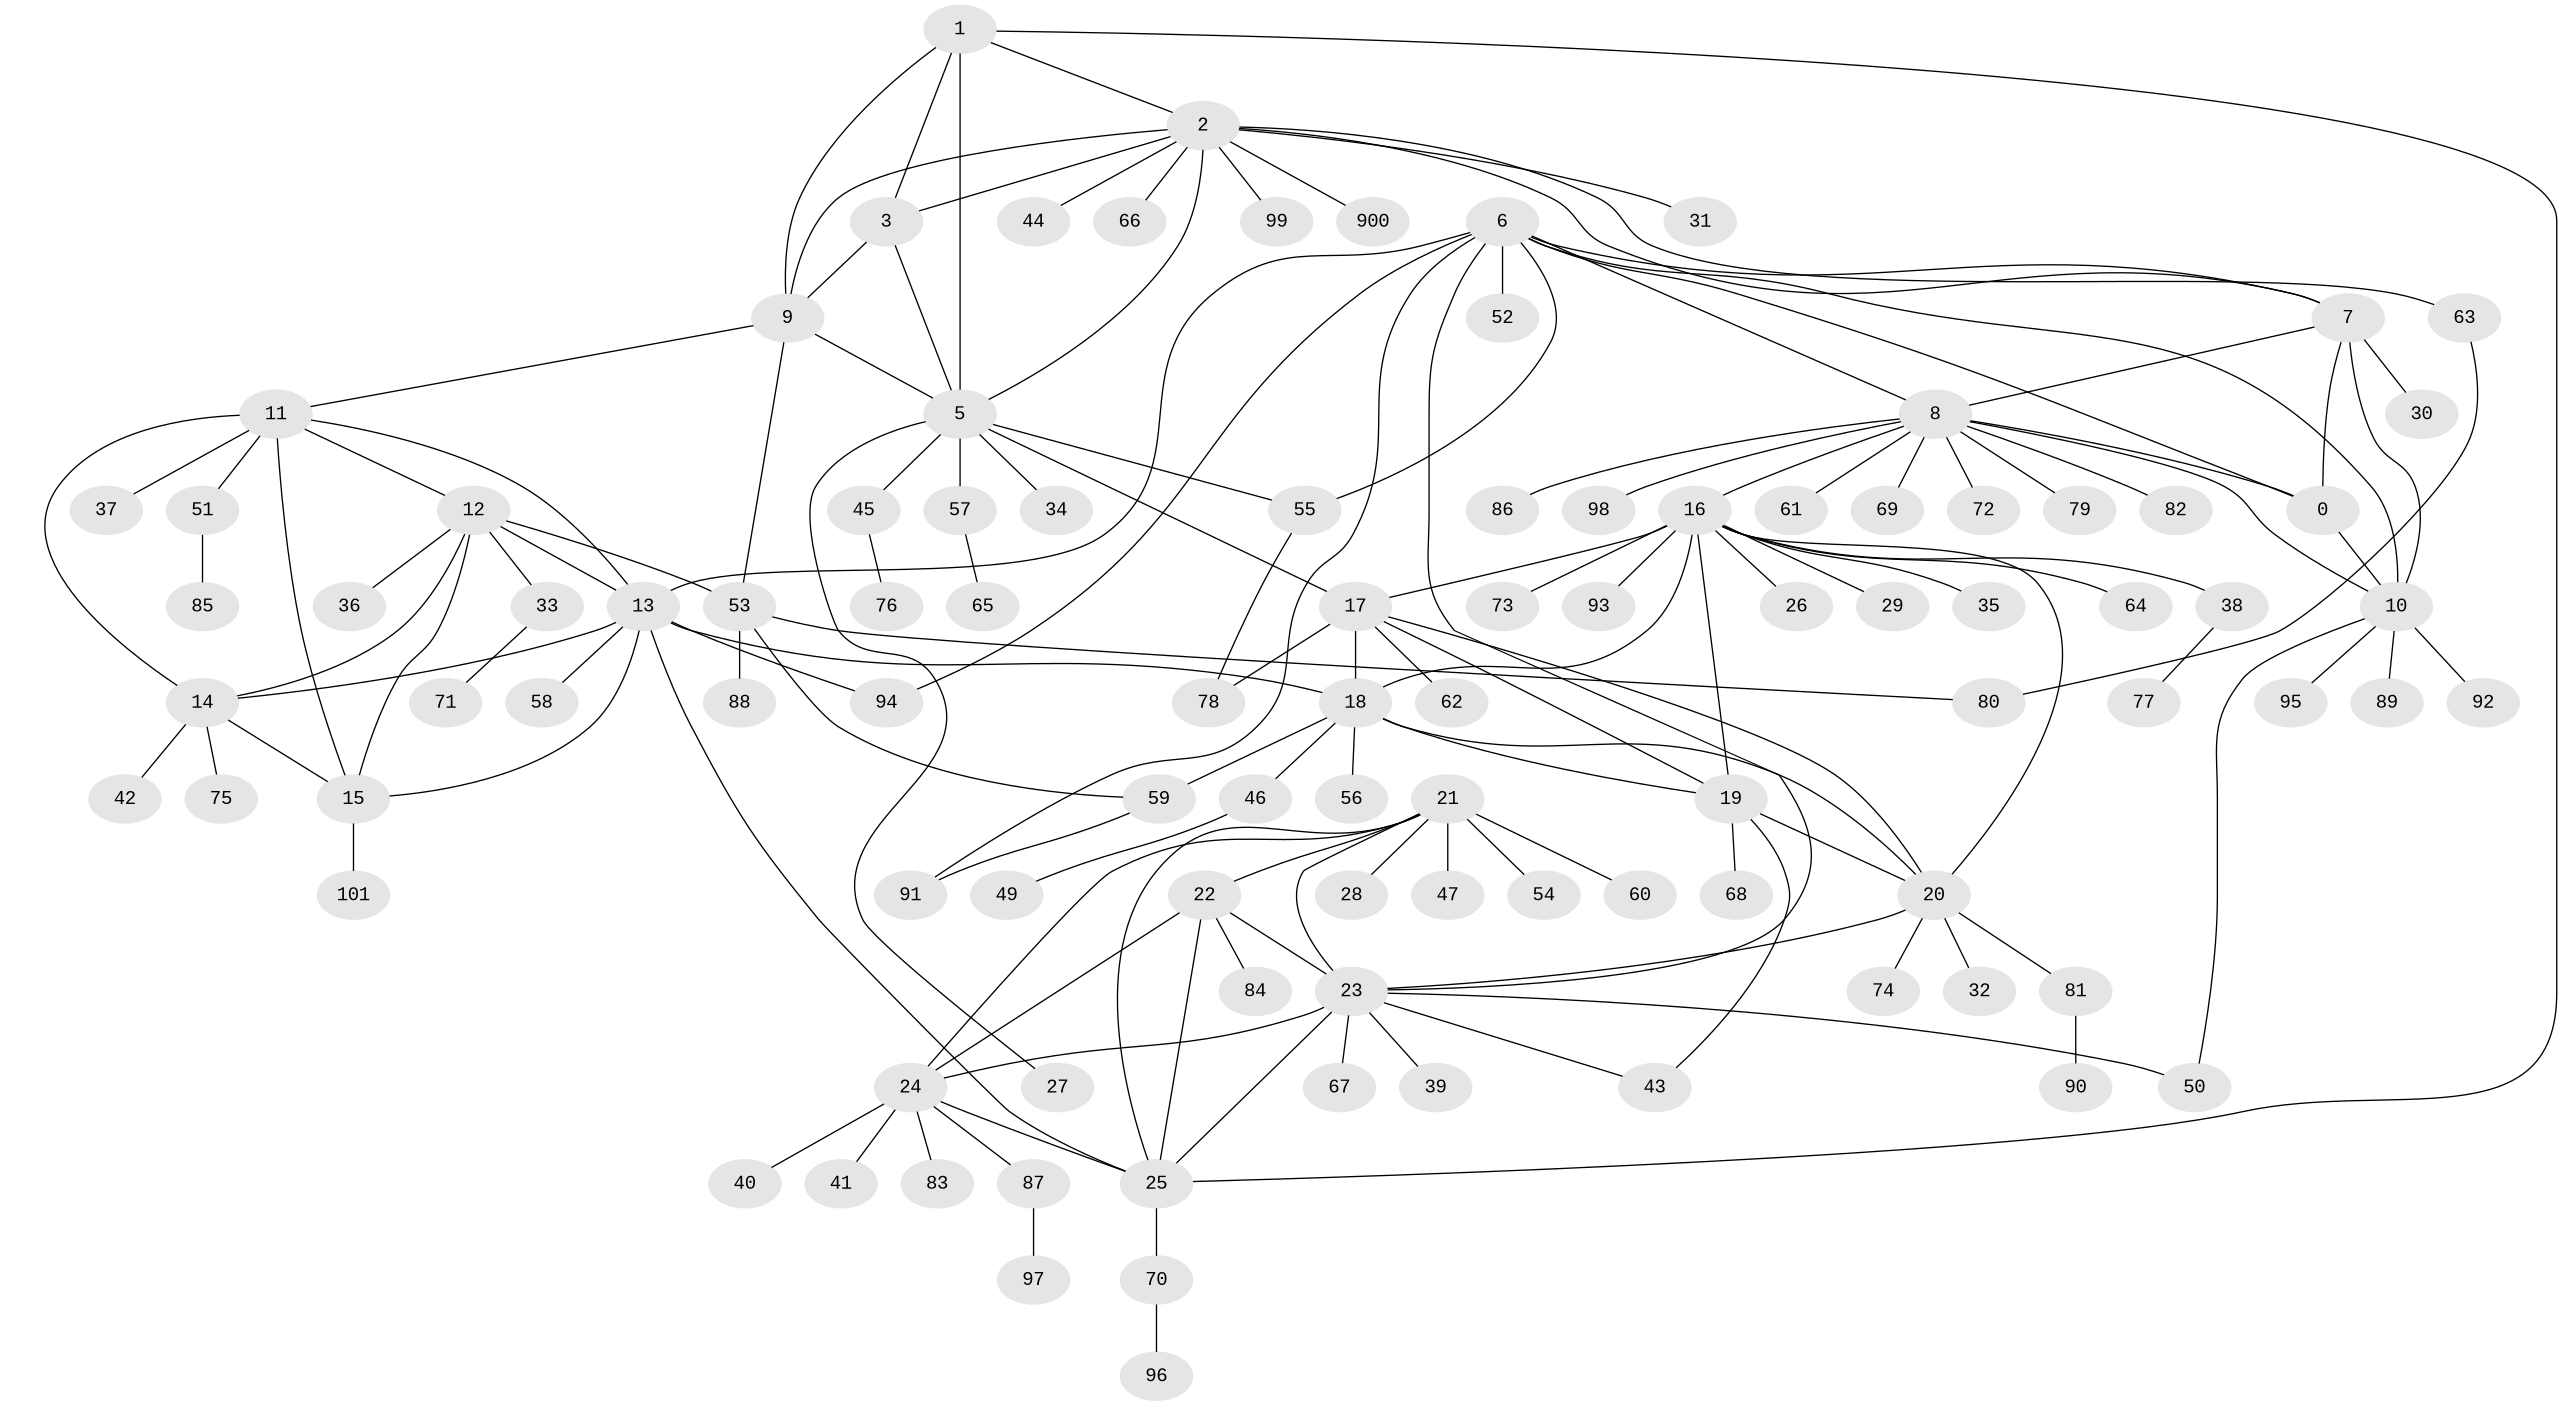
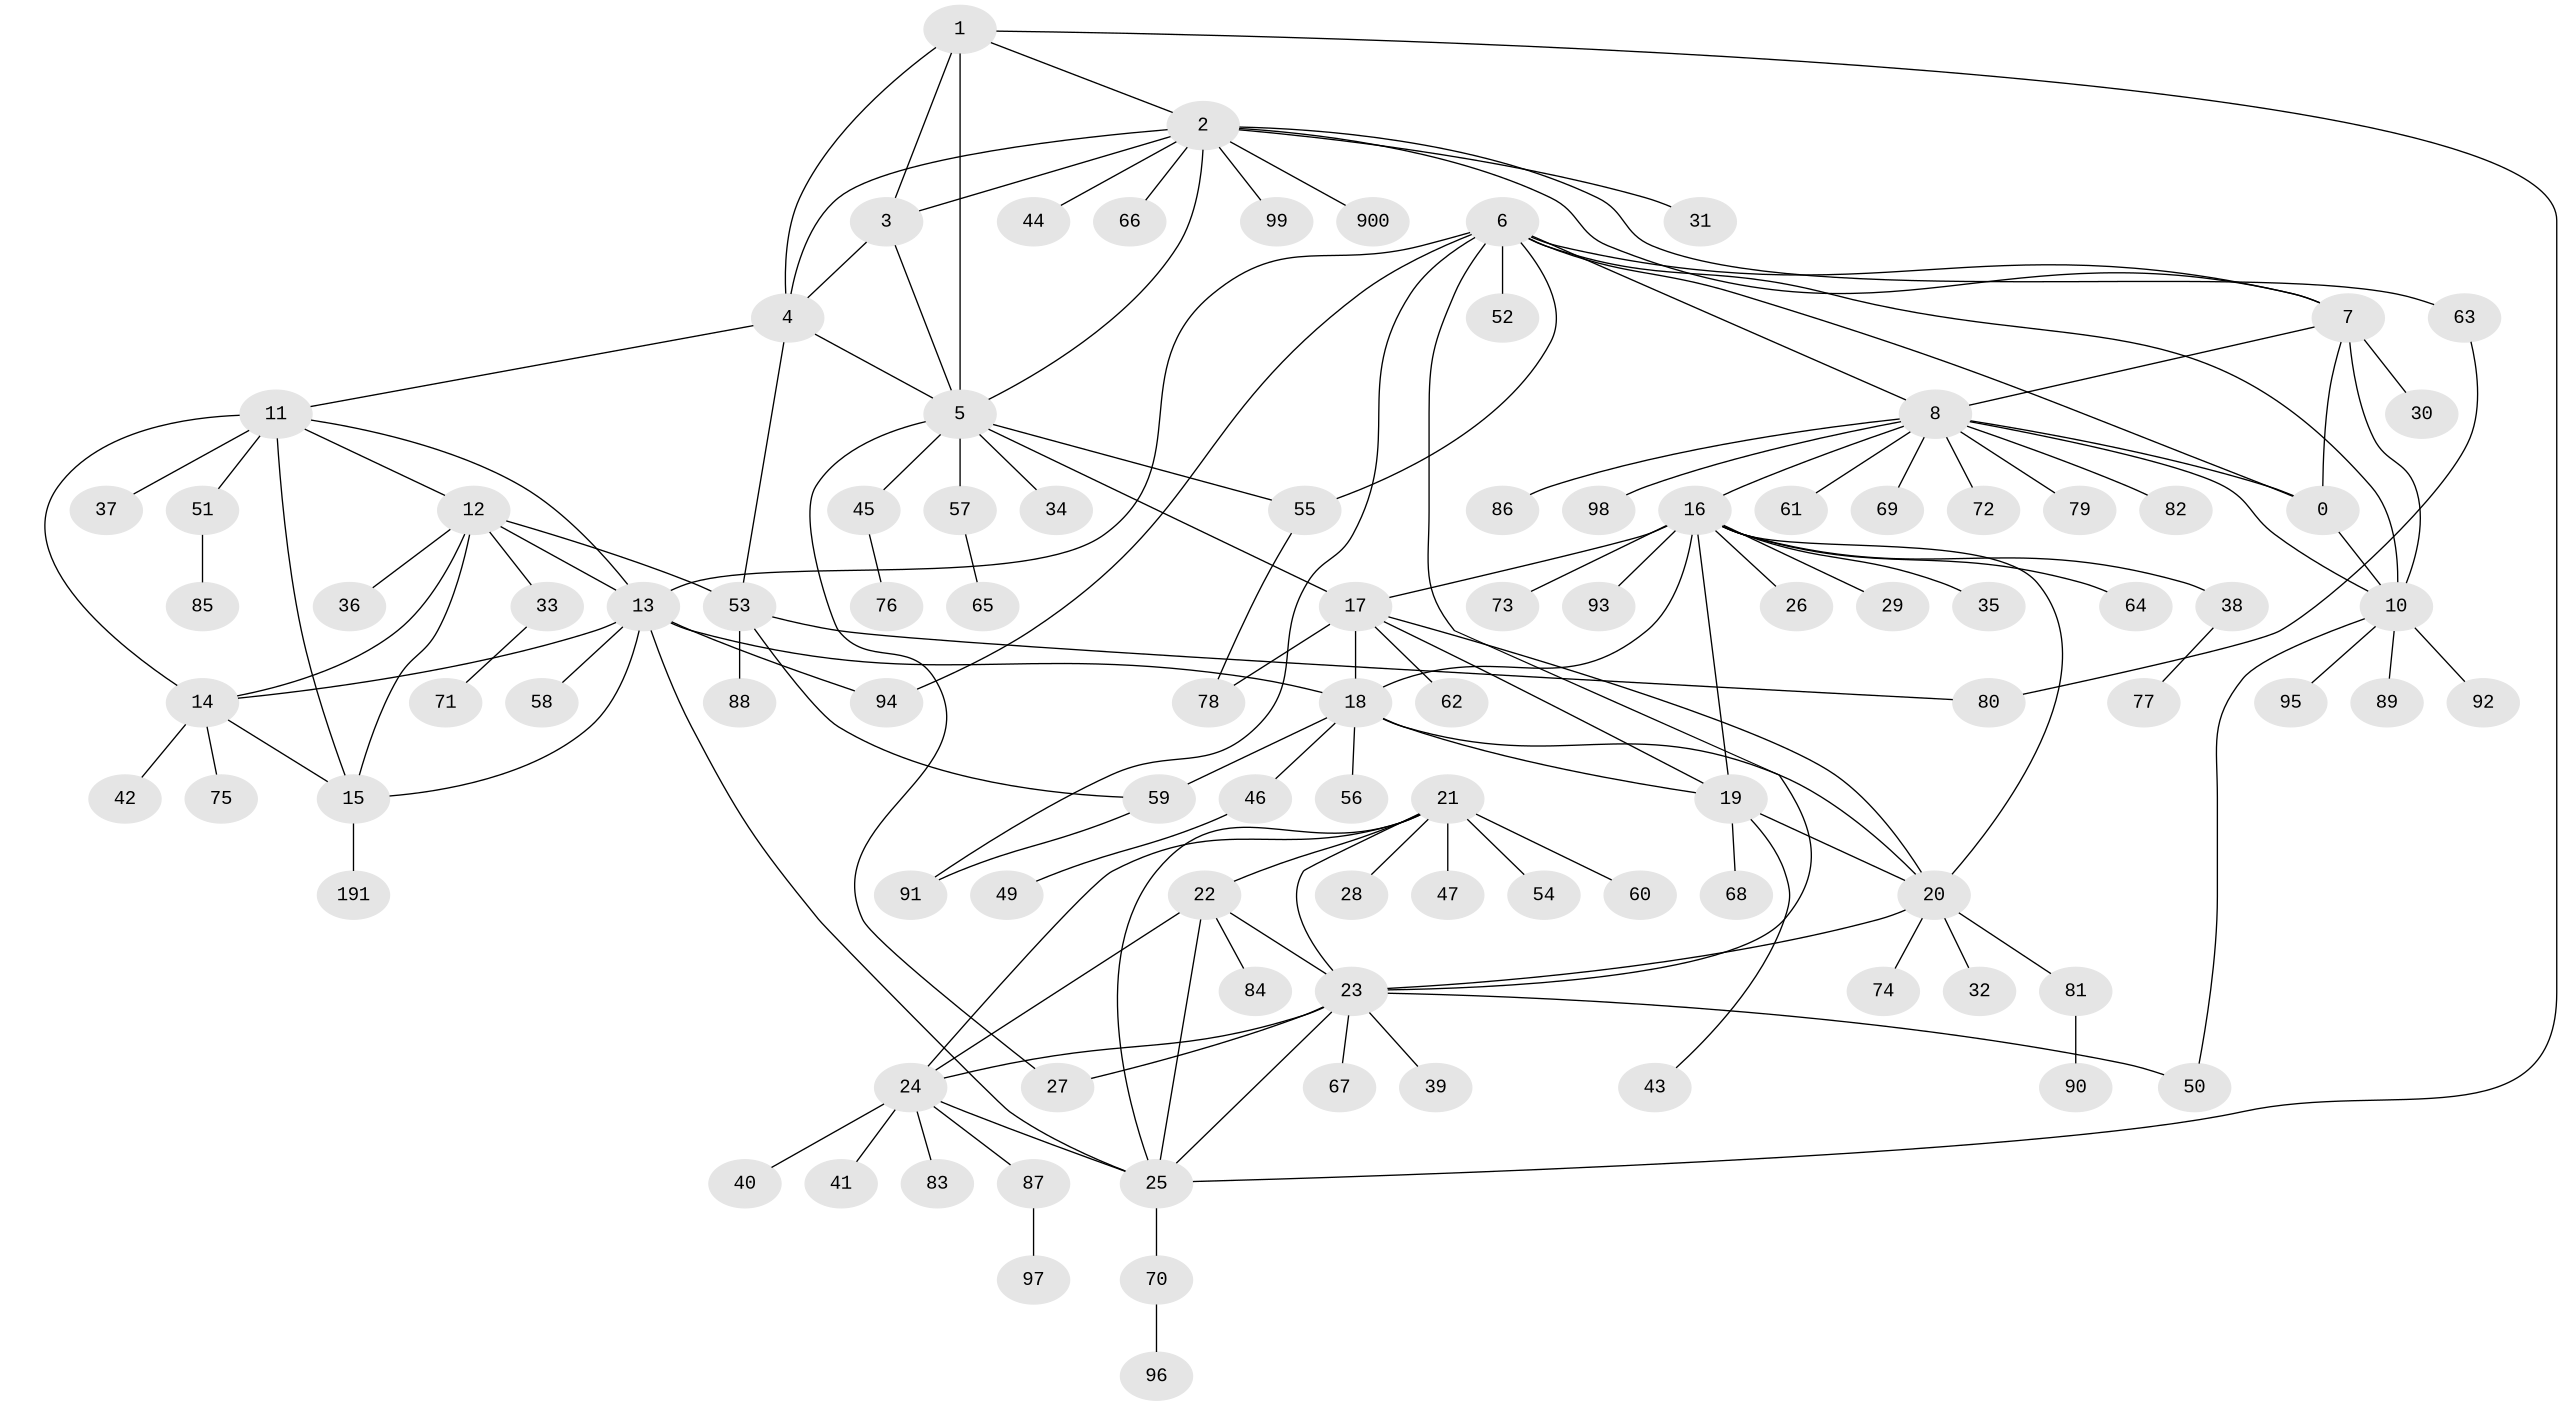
  graph {
    fontname="Liberation Mono"
    node [color=gray90 fontname="Liberation Mono" style=filled]
    edge [fontname="Liberation Mono"]
    1
    2
    3
-   4 [label=9]
+   4
    5
    25
    7
    31
    44
    63
    66
    99
    n13 [label=900]
    11
    53
    17
    27
    34
    45
    55
    57
    70
    8
    n24 [label=0]
    10
    30
    80
    13
    12
    14
    15
    37
    51
    59
    88
    18
    19
    20
    62
    78
    76
    65
    6
    23
    52
    91
    94
    16
    61
    69
    72
    79
    82
    86
    98
    50
    89
    92
    95
    58
    24
    39
    67
    26
    29
    35
    38
    64
    73
    93
    33
    36
    42
    75
-   101
+   101 [label=191]
    85
    71
    46
    56
    43
    68
    32
    74
    81
    77
    49
    90
    21
    22
    28
    47
    54
    60
    84
    40
    41
    83
    87
    97
    96
    1 -- 2
    1 -- 3
    1 -- 4
    1 -- 5
    1 -- 25
    2 -- 3
    2 -- 4
    2 -- 5
    2 -- 7
    2 -- 31
    2 -- 44
    2 -- 63
    2 -- 66
    2 -- 99
    2 -- n13
    3 -- 4
    3 -- 5
    4 -- 5
    4 -- 11
    4 -- 53
    5 -- 17
    5 -- 27
    5 -- 34
    5 -- 45
    5 -- 55
    5 -- 57
    25 -- 70
    7 -- 8
    7 -- n24
    7 -- 10
    7 -- 30
    63 -- 80
    11 -- 13
    11 -- 12
    11 -- 14
    11 -- 15
    11 -- 37
    11 -- 51
    53 -- 80
    53 -- 59
    53 -- 88
    17 -- 18
    17 -- 19
    17 -- 20
    17 -- 62
    17 -- 78
    45 -- 76
    55 -- 78
    57 -- 65
    70 -- 96
    8 -- n24
    8 -- 10
    8 -- 16
    8 -- 61
    8 -- 69
    8 -- 72
    8 -- 79
    8 -- 82
    8 -- 86
    8 -- 98
    n24 -- 10
    10 -- 50
    10 -- 89
    10 -- 92
    10 -- 95
    13 -- 25
    13 -- 14
    13 -- 15
    13 -- 18
    13 -- 94
    13 -- 58
    12 -- 53
    12 -- 13
    12 -- 14
    12 -- 15
    12 -- 33
    12 -- 36
    14 -- 15
    14 -- 42
    14 -- 75
    15 -- 101
    51 -- 85
    59 -- 91
    18 -- 59
    18 -- 19
    18 -- 20
    18 -- 46
    18 -- 56
    19 -- 20
    19 -- 43
    19 -- 68
    20 -- 23
    20 -- 32
    20 -- 74
    20 -- 81
    6 -- 7
    6 -- 55
    6 -- 8
    6 -- n24
    6 -- 10
    6 -- 13
    6 -- 23
    6 -- 52
    6 -- 91
    6 -- 94
    23 -- 25
-   23 -- 43
+   23 -- 27
    23 -- 50
    23 -- 24
    23 -- 39
    23 -- 67
    16 -- 17
    16 -- 18
    16 -- 19
    16 -- 20
    16 -- 26
    16 -- 29
    16 -- 35
    16 -- 38
    16 -- 64
    16 -- 73
    16 -- 93
    24 -- 25
    24 -- 40
    24 -- 41
    24 -- 83
    24 -- 87
    38 -- 77
    33 -- 71
    46 -- 49
    81 -- 90
    21 -- 25
    21 -- 23
    21 -- 24
    21 -- 22
    21 -- 28
    21 -- 47
    21 -- 54
    21 -- 60
    22 -- 25
    22 -- 23
    22 -- 24
    22 -- 84
    87 -- 97
  }
